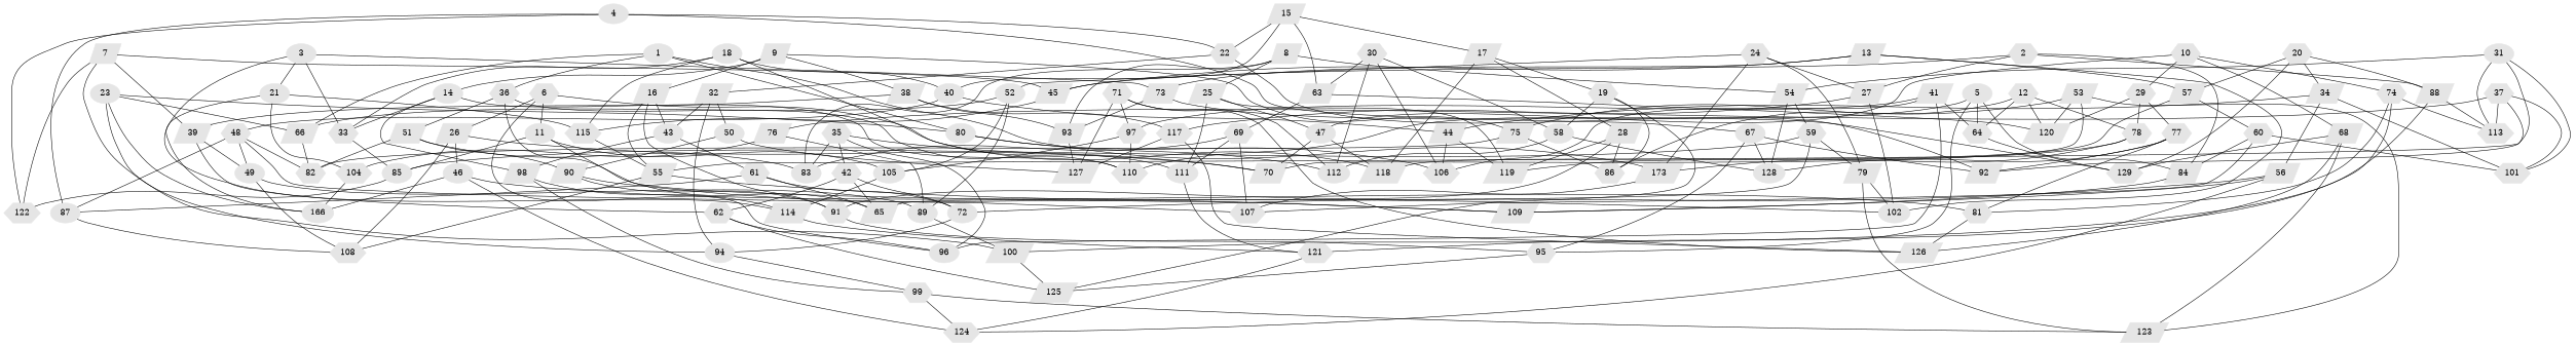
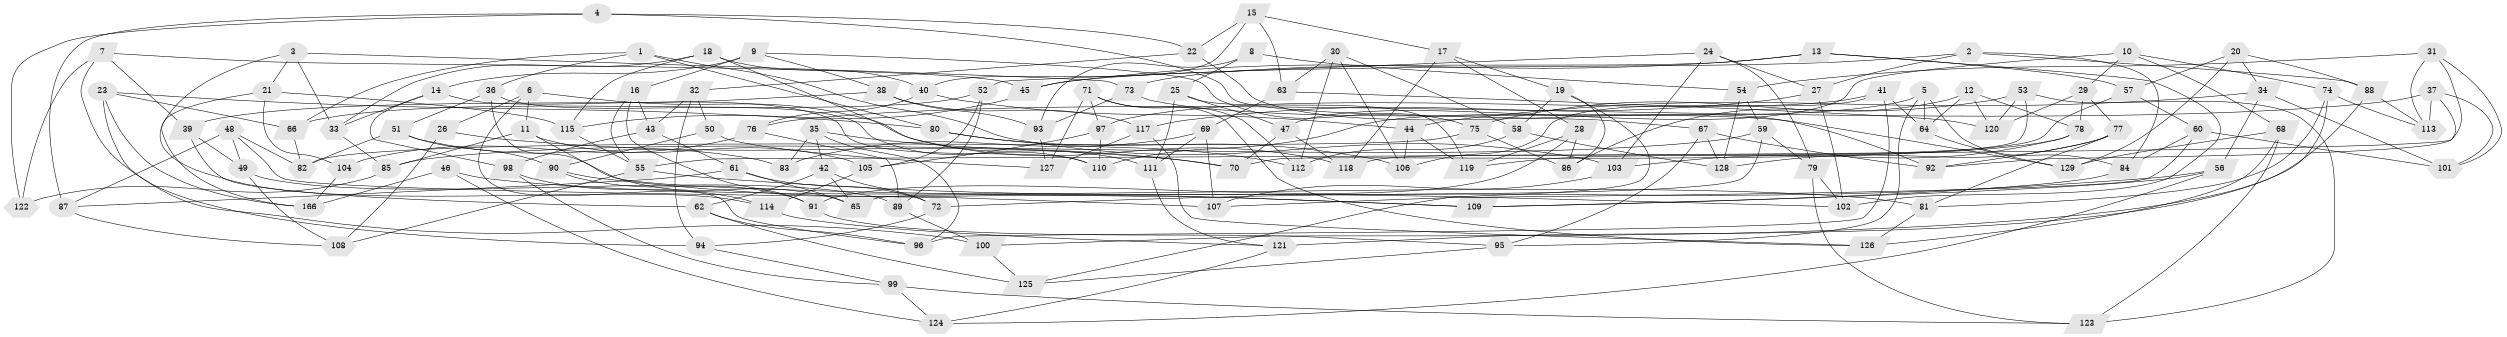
  graph {
    node [color=gray90 shape=parallelogram style=filled]
    1 [shape=ellipse]
    36 [shape=hexagon]
    66
    80 [shape=ellipse]
-   103 [label=173]
+   103
    110 [shape=hexagon]
    51
    109
    82 [shape=hexagon]
    106 [shape=hexagon]
    112 [shape=ellipse]
    107 [shape=hexagon]
    2 [shape=hexagon]
    27
    45
    84
    88
    102 [shape=ellipse]
    117 [shape=hexagon]
    115 [shape=hexagon]
    100
    113 [shape=hexagon]
    3 [shape=ellipse]
    21 [shape=ellipse]
    33 [shape=hexagon]
    73
    114
    104 [shape=hexagon]
    n29 [label=166 shape=ellipse]
    85 [shape=ellipse]
    93
    129 [shape=hexagon]
    121 [shape=hexagon]
    4 [shape=ellipse]
    22 [shape=hexagon]
    67 [shape=ellipse]
    87 [shape=ellipse]
    122 [shape=hexagon]
    32
    92
    95 [shape=hexagon]
    128 [shape=ellipse]
    108 [shape=hexagon]
    5 [shape=ellipse]
    64 [shape=hexagon]
    125
    6 [shape=hexagon]
    11 [shape=ellipse]
    26
    96 [shape=ellipse]
    118
    65
    105 [shape=ellipse]
    46 [shape=ellipse]
    70
    7
    39
    49 [shape=ellipse]
    62 [shape=hexagon]
    8
    25
    54
    83 [shape=ellipse]
    47 [shape=ellipse]
    111 [shape=ellipse]
    119
    59 [shape=hexagon]
    127
    14 [shape=ellipse]
    9
    16
    38
    75
    98
    43 [shape=ellipse]
    55
    91 [shape=hexagon]
    86 [shape=hexagon]
    10 [shape=hexagon]
    29 [shape=hexagon]
    68
    74 [shape=hexagon]
    78 [shape=hexagon]
    120
    77 [shape=hexagon]
    123
    126
    81 [shape=hexagon]
    12 [shape=hexagon]
    13
    57
    60 [shape=hexagon]
    99 [shape=hexagon]
    15
    17
    40 [shape=ellipse]
    63
    19 [shape=hexagon]
    28
    44
    76
    69 [shape=hexagon]
    61 [shape=hexagon]
    58 [shape=ellipse]
    18 [shape=ellipse]
    20 [shape=hexagon]
    34
    101 [shape=hexagon]
    56
    94 [shape=ellipse]
    50 [shape=ellipse]
    23 [shape=ellipse]
    24 [shape=hexagon]
    52 [shape=ellipse]
    79
    89 [shape=ellipse]
    124 [shape=hexagon]
    30 [shape=hexagon]
    31 [shape=ellipse]
    90
    72 [shape=ellipse]
    35 [shape=hexagon]
    42 [shape=hexagon]
    37 [shape=hexagon]
    41
    97 [shape=hexagon]
    48 [shape=hexagon]
    53
    71 [shape=hexagon]
    1 -- 36
    1 -- 66
    1 -- 80
    1 -- 103
    36 -- 110
    36 -- 51
    36 -- 109
    66 -- 82
    80 -- 106
    80 -- 112
    103 -- 107
    51 -- 82
    51 -- 83
    51 -- 90
    2 -- 27
    2 -- 45
    2 -- 84
    2 -- 88
    27 -- 102
    27 -- 117
    45 -- 115
    84 -- 109
    88 -- 100
    88 -- 113
    117 -- 127
    117 -- 126
    115 -- 55
    100 -- 125
    3 -- 21
    3 -- 33
    3 -- 73
    3 -- 114
    21 -- 115
    21 -- 104
    21 -- n29
    33 -- 85
    73 -- 93
    73 -- 129
    114 -- 121
    104 -- n29
    85 -- 122
    93 -- 127
    121 -- 124
    4 -- 22
    4 -- 67
    4 -- 87
    4 -- 122
    22 -- 32
    22 -- 92
    67 -- 92
    67 -- 95
    67 -- 128
    87 -- 108
    32 -- 43
    32 -- 94
    32 -- 50
    95 -- 125
    5 -- 110
    5 -- 84
    5 -- 95
    5 -- 64
    64 -- 129
    6 -- 11
    6 -- 26
    6 -- 96
    6 -- 118
    11 -- 85
    11 -- 65
    11 -- 105
    26 -- 108
-   26 -- 46
    26 -- 70
    105 -- 114
    46 -- n29
    46 -- 81
    46 -- 124
    7 -- 45
    7 -- 100
    7 -- 122
    7 -- 39
    39 -- 49
    39 -- 62
    49 -- 108
    49 -- 89
    62 -- 125
    62 -- 96
    8 -- 93
    8 -- 25
    8 -- 54
-   8 -- 83
    25 -- 47
    25 -- 111
    25 -- 119
    54 -- 128
    54 -- 59
    47 -- 118
    47 -- 70
    111 -- 121
    59 -- 85
    59 -- 65
    59 -- 79
    14 -- 110
    14 -- 33
    14 -- 98
    9 -- 14
    9 -- 16
    9 -- 38
    9 -- 75
    16 -- 43
    16 -- 55
    16 -- 91
    38 -- 117
    38 -- 93
    38 -- 39
    75 -- 82
    75 -- 86
    98 -- 114
    98 -- 99
    43 -- 98
    43 -- 61
    55 -- 102
    55 -- 108
    91 -- 95
    10 -- 47
    10 -- 29
    10 -- 68
    10 -- 74
    29 -- 78
    29 -- 120
    29 -- 77
    68 -- 129
    68 -- 123
    68 -- 126
    74 -- 113
    74 -- 121
    74 -- 81
    78 -- 103
    78 -- 119
    77 -- 92
    77 -- 128
    77 -- 81
    81 -- 126
    12 -- 64
    12 -- 86
    12 -- 78
    12 -- 120
    13 -- 45
    13 -- 102
    13 -- 73
    13 -- 57
    57 -- 118
    57 -- 60
    60 -- 107
    60 -- 84
    60 -- 101
    99 -- 123
    99 -- 124
    15 -- 22
    15 -- 17
    15 -- 40
    15 -- 63
    17 -- 118
    17 -- 19
    17 -- 28
    40 -- 44
-   40 -- 48
+   40 -- 76
    63 -- 120
    63 -- 69
    19 -- 125
    19 -- 86
    19 -- 58
    28 -- 119
    28 -- 91
    28 -- 86
    44 -- 106
    44 -- 119
    76 -- 104
    76 -- 89
    69 -- 107
    69 -- 83
    69 -- 111
    61 -- 87
    61 -- 65
    61 -- 72
    58 -- 112
    58 -- 128
    18 -- 115
    18 -- 33
    18 -- 111
    18 -- 40
    20 -- 88
    20 -- 129
    20 -- 57
    20 -- 34
    34 -- 44
    34 -- 101
    34 -- 56
    56 -- 109
    56 -- 124
    56 -- 72
    94 -- 99
    50 -- 127
    50 -- 90
    23 -- 66
    23 -- 80
    23 -- n29
    23 -- 94
    24 -- 103
    24 -- 27
    24 -- 52
    24 -- 79
    52 -- 66
    52 -- 105
    52 -- 89
    79 -- 102
    79 -- 123
    89 -- 100
    30 -- 106
    30 -- 112
    30 -- 63
    30 -- 58
    31 -- 113
    31 -- 54
    31 -- 55
    31 -- 101
    90 -- 109
    90 -- 91
    72 -- 94
    35 -- 96
    35 -- 70
    35 -- 83
    35 -- 42
    42 -- 65
    42 -- 62
    42 -- 72
    37 -- 113
    37 -- 92
    37 -- 76
    37 -- 101
    41 -- 106
    41 -- 64
    41 -- 96
    41 -- 97
    97 -- 110
    97 -- 105
    48 -- 82
    48 -- 107
    48 -- 87
    48 -- 49
    53 -- 70
    53 -- 75
    53 -- 120
    53 -- 123
    71 -- 112
    71 -- 127
    71 -- 126
    71 -- 97
  }
